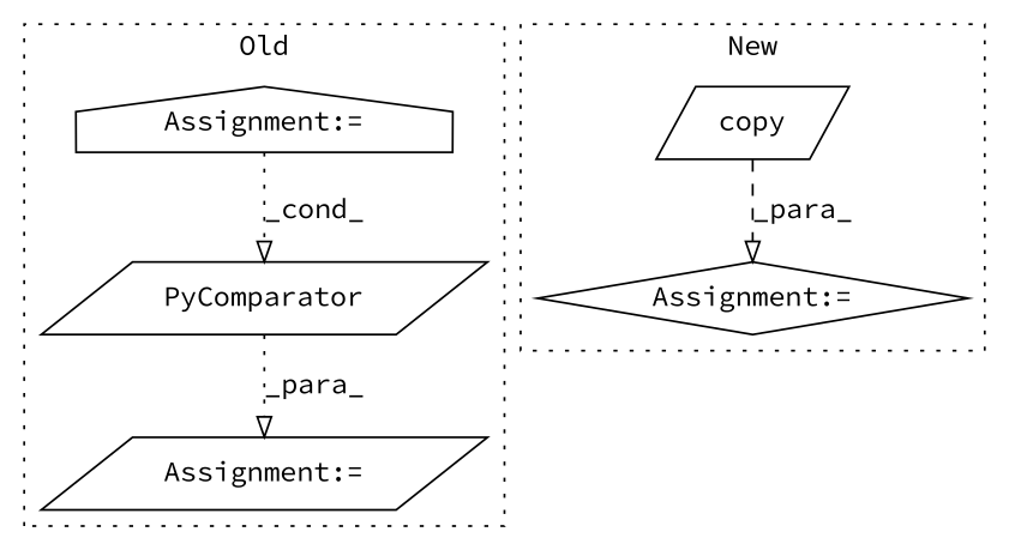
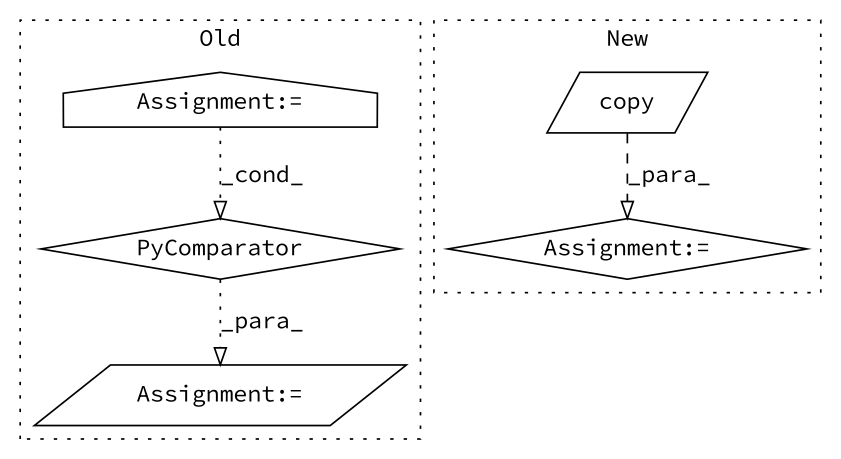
  digraph {
    fontname="Source Code Pro"
    node [a=7 l=72 s=2326 shape=diamond fontname="Source Code Pro"]
    edge [style=dotted arrowhead=onormal fontname="Source Code Pro"]
-   n1 [a=113 label=PyComparator shape=parallelogram]
+   n1 [a=113 label=PyComparator]
    n2 [label="Assignment:=" shape=house]
    n3 [l=1 label="Assignment:=" s=2214 shape=parallelogram]
    n4 [a=32 l="5,1" label=copy s="2274,2283" shape=parallelogram]
    n5 [l=1 label="Assignment:=" s=2353]
    subgraph cluster_1 {
      label=Old
      style=dotted
      n1
      n2
      n3
    }
    subgraph cluster_2 {
      label=New
      style=dotted
      n4
      n5
    }
    n1 -> n3 [label=_para_]
    n2 -> n1 [label=_cond_]
    n4 -> n5 [label=_para_ style=dashed]
  }
